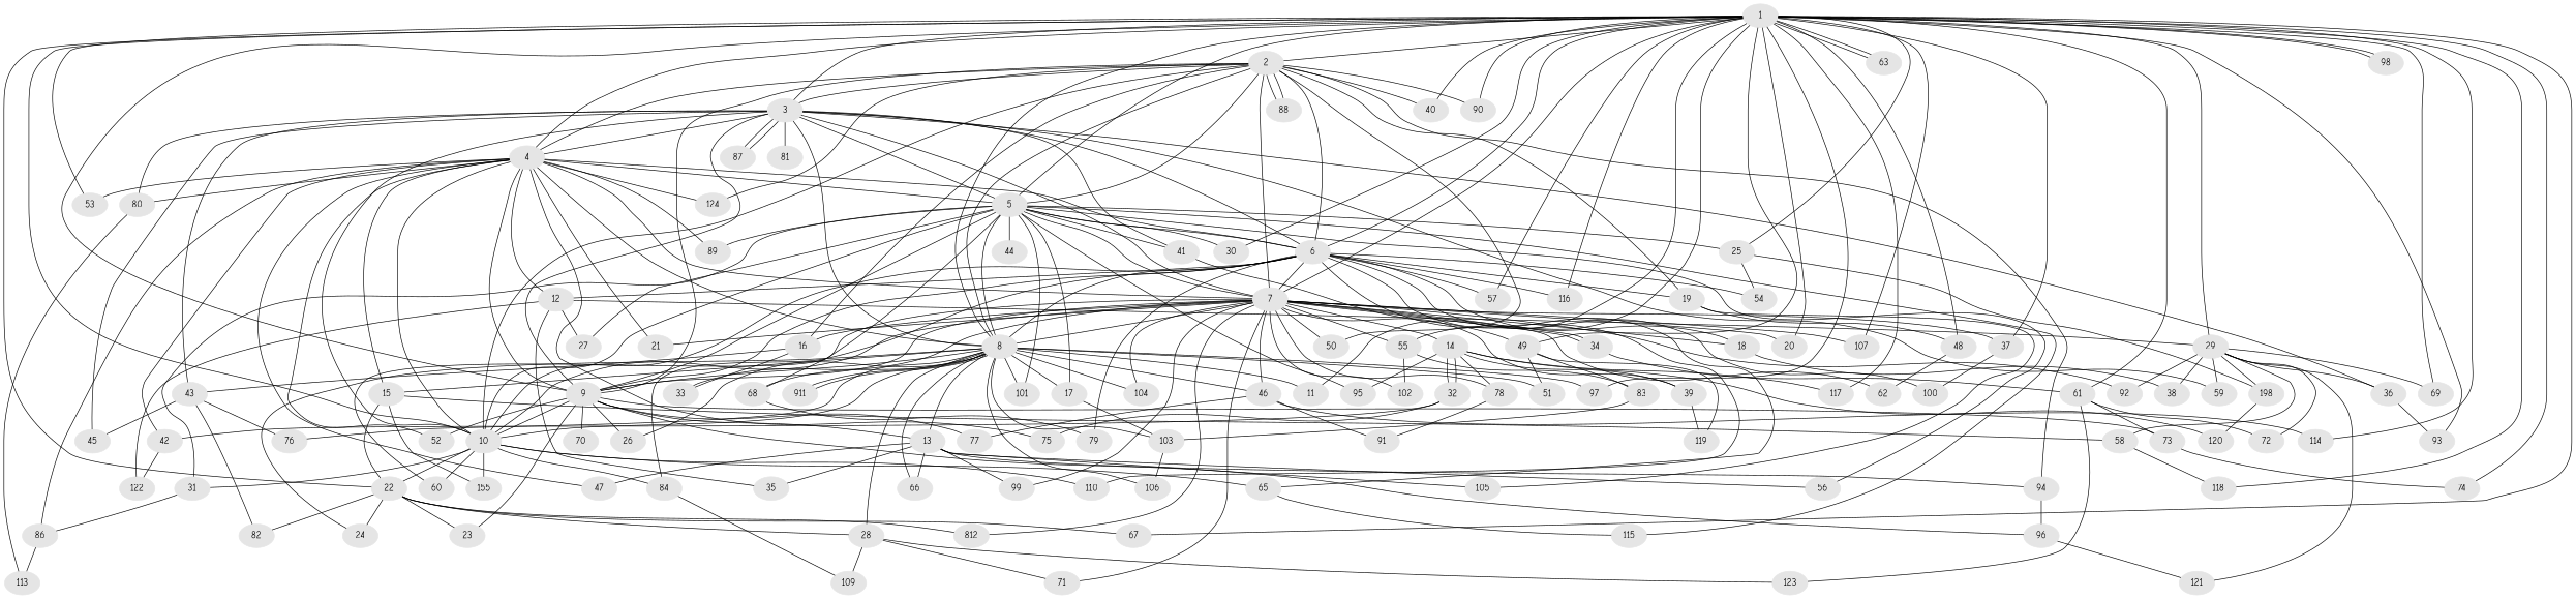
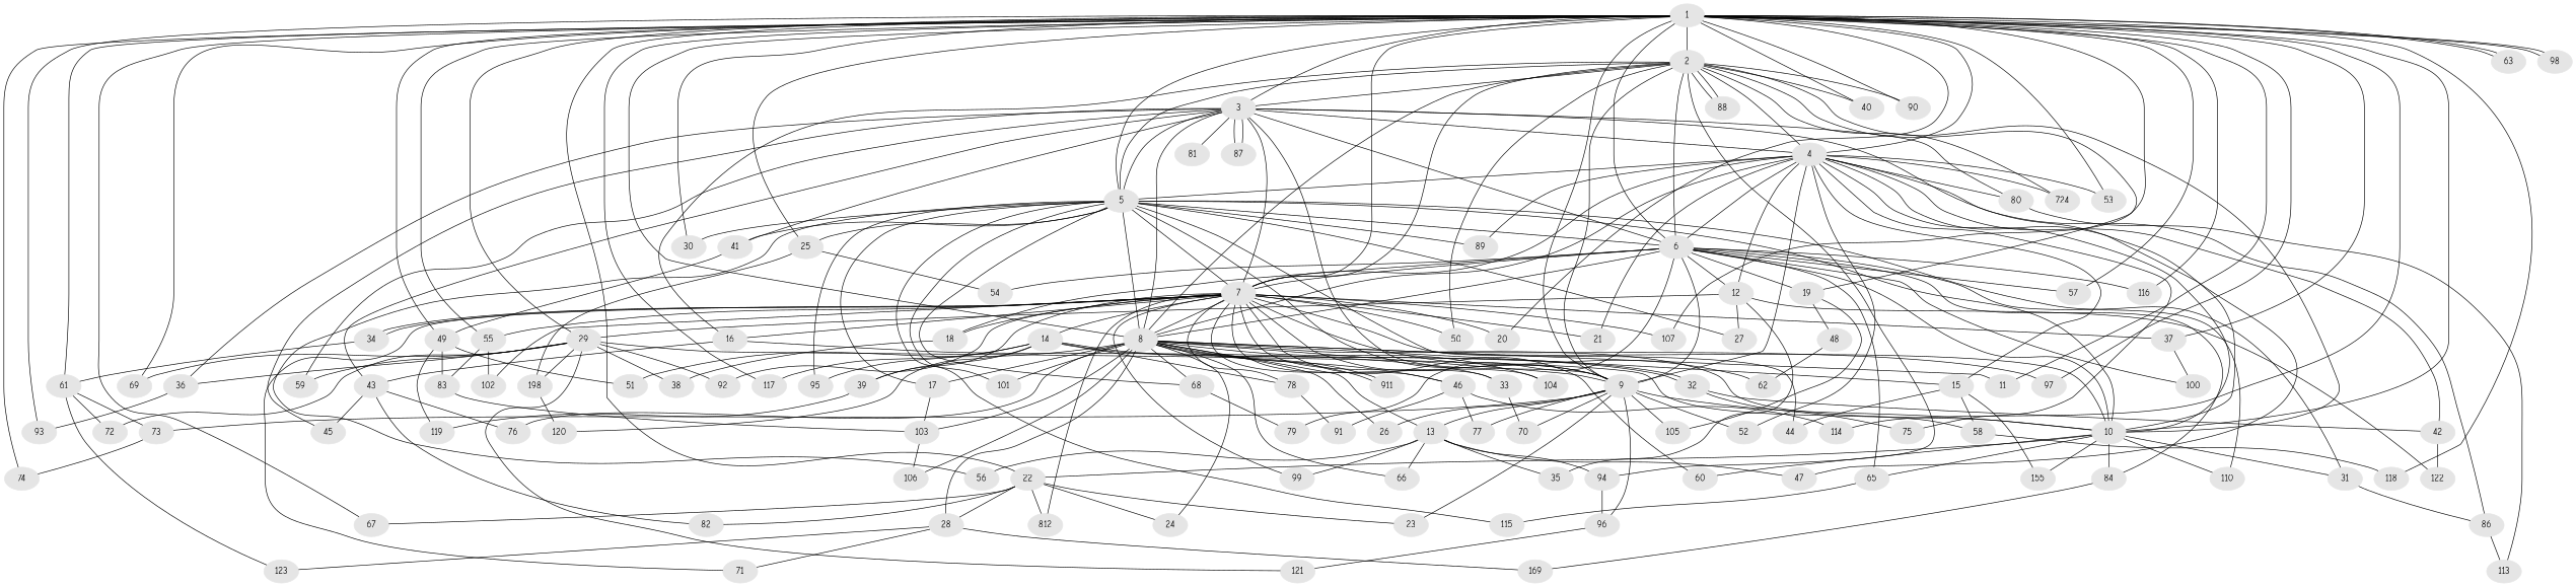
  graph {
    fontname="Comic Neue"
    node [color=gray90 fontname="Comic Neue" style=filled]
    edge [fontname="Comic Neue"]
    1
    2
    3
    4
    5
    6
    7
    8
    9
    10
    11
    20
    22
    25
    29
    30
    37
    40
    48
    49
    53
    55
    57
    61
    63
    67
    69
    74
    90
    93
    97
    98
    107
    114
    116
    117
    118
    16
    19
    50
    88
    94
-   124
+   124 [label=724]
    81
    36
    41
    43
    45
    59
    80
    87
    12
    15
    21
    42
    47
    52
    75
    86
    89
    17
    27
    31
    44
    56
    68
    95
    101
    115
    18
    54
    65
    79
    84
    100
    110
    14
    33
    34
    39
    46
    60
    62
    71
    78
    92
    99
    102
    104
    n90 [label=812]
    13
    24
    26
    28
    51
    66
    76
    106
    n99 [label=911]
    103
    23
    70
    73
    77
    96
    105
    n107 [label=155]
    82
    n109 [label=198]
    58
    38
    72
    121
    119
    83
    123
    113
    35
    122
-   109
+   109 [label=169]
    32
    120
    91
    1 -- 2
    1 -- 3
    1 -- 4
    1 -- 5
    1 -- 6
    1 -- 7
    1 -- 8
    1 -- 9
    1 -- 10
    1 -- 11
    1 -- 20
    1 -- 22
    1 -- 25
    1 -- 29
    1 -- 30
    1 -- 37
    1 -- 40
-   1 -- 48
    1 -- 49
    1 -- 53
    1 -- 55
    1 -- 57
    1 -- 61
    1 -- 63
    1 -- 63
    1 -- 67
    1 -- 69
    1 -- 74
    1 -- 90
    1 -- 93
    1 -- 97
    1 -- 98
    1 -- 98
    1 -- 107
    1 -- 114
    1 -- 116
    1 -- 117
    1 -- 118
    2 -- 3
    2 -- 4
    2 -- 5
    2 -- 6
    2 -- 7
    2 -- 8
    2 -- 9
    2 -- 10
    2 -- 40
    2 -- 90
    2 -- 16
    2 -- 19
    2 -- 50
    2 -- 88
    2 -- 88
    2 -- 94
    2 -- 124
    3 -- 4
    3 -- 5
    3 -- 6
    3 -- 7
    3 -- 8
    3 -- 9
    3 -- 10
    3 -- 81
    3 -- 36
    3 -- 41
    3 -- 43
    3 -- 45
    3 -- 59
    3 -- 80
    3 -- 87
    3 -- 87
    4 -- 5
    4 -- 6
    4 -- 7
    4 -- 8
    4 -- 9
    4 -- 10
    4 -- 53
    4 -- 124
    4 -- 80
    4 -- 12
    4 -- 15
    4 -- 21
    4 -- 42
    4 -- 47
    4 -- 52
    4 -- 75
    4 -- 86
    4 -- 89
    5 -- 6
    5 -- 7
    5 -- 8
    5 -- 9
    5 -- 10
    5 -- 25
    5 -- 30
    5 -- 41
    5 -- 89
    5 -- 17
    5 -- 27
    5 -- 31
    5 -- 44
    5 -- 56
    5 -- 68
    5 -- 95
    5 -- 101
    5 -- 115
    6 -- 7
    6 -- 8
    6 -- 9
    6 -- 10
    6 -- 57
    6 -- 116
    6 -- 19
    6 -- 12
    6 -- 18
    6 -- 54
    6 -- 65
    6 -- 79
    6 -- 84
    6 -- 100
    6 -- 110
    7 -- 8
    7 -- 9
    7 -- 10
    7 -- 20
    7 -- 37
    7 -- 55
    7 -- 107
    7 -- 16
    7 -- 50
    7 -- 21
    7 -- 18
    7 -- 14
    7 -- 33
    7 -- 34
    7 -- 34
    7 -- 39
    7 -- 46
    7 -- 60
    7 -- 62
    7 -- 71
    7 -- 78
    7 -- 92
    7 -- 99
    7 -- 102
    7 -- 104
    7 -- n90
    8 -- 9
    8 -- 10
    8 -- 11
    8 -- 97
    8 -- 15
    8 -- 17
    8 -- 68
    8 -- 101
    8 -- 46
    8 -- 104
    8 -- 13
    8 -- 24
    8 -- 26
    8 -- 28
    8 -- 51
    8 -- 66
    8 -- 76
    8 -- 106
    8 -- n99
    8 -- n99
    8 -- 103
    9 -- 10
    9 -- 52
    9 -- 13
    9 -- 26
    9 -- 23
    9 -- 70
    9 -- 73
    9 -- 77
    9 -- 96
-   13 -- 105
+   9 -- 105
    10 -- 22
    10 -- 31
    10 -- 65
    10 -- 84
    10 -- 110
    10 -- 60
    10 -- n107
    22 -- 67
    22 -- n90
    22 -- 24
    22 -- 28
    22 -- 23
    22 -- 82
    25 -- 54
    25 -- n109
    29 -- 69
    29 -- 36
    29 -- 59
    29 -- 92
    29 -- n109
    29 -- 58
    29 -- 38
    29 -- 72
    29 -- 121
    37 -- 100
    48 -- 62
    49 -- 51
    49 -- 119
    49 -- 83
    55 -- 102
    55 -- 83
    61 -- 73
    61 -- 72
    61 -- 123
    16 -- 43
    16 -- 33
    19 -- 48
    19 -- 105
    94 -- 96
    36 -- 93
    41 -- 49
    43 -- 45
    43 -- 76
    43 -- 82
    80 -- 113
    12 -- 29
    12 -- 27
    12 -- 35
    12 -- 122
-   15 -- 22
+   15 -- 44
    15 -- n107
    15 -- 58
    42 -- 122
    86 -- 113
    17 -- 103
    31 -- 86
    68 -- 79
    18 -- 38
    65 -- 115
    84 -- 109
    14 -- 117
    14 -- 95
    14 -- 39
    14 -- 78
    14 -- 32
    14 -- 32
    14 -- 120
+   33 -- 70
    34 -- 61
    39 -- 119
    46 -- 114
    46 -- 77
    46 -- 91
    78 -- 91
    13 -- 94
    13 -- 47
    13 -- 56
    13 -- 99
    13 -- 66
    13 -- 35
    28 -- 71
    28 -- 123
    28 -- 109
    103 -- 106
    73 -- 74
    96 -- 121
    n109 -- 120
    58 -- 118
    83 -- 103
    32 -- 42
    32 -- 75
  }
